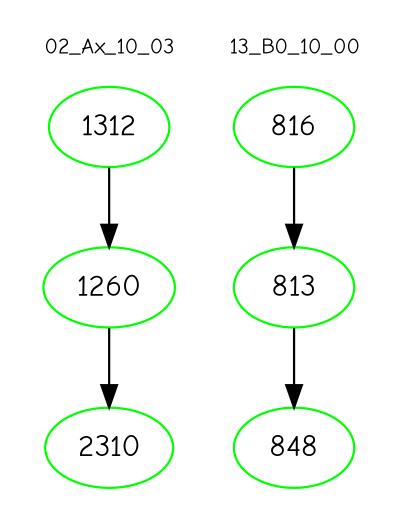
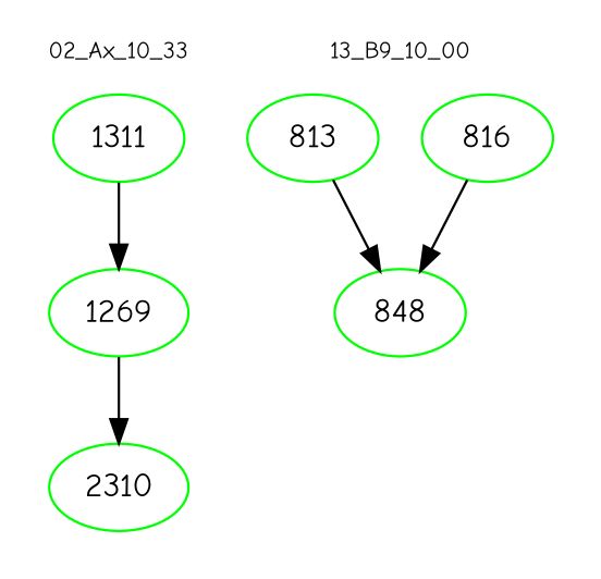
  digraph {
    fontname="Comic Neue"
    node [color=green fontname="Comic Neue"]
    edge [color=black fontname="Comic Neue"]
-   n1 [label=1312]
-   n2 [label=1260]
+   n1 [label=1311]
+   n2 [label=1269]
    n3 [label=2310]
    n4 [label=816]
    n5 [label=813]
    n6 [label=848]
    subgraph cluster_1 {
      color=white
      fontsize=10
-     label="02_Ax_10_03"
+     label="02_Ax_10_33"
      n1
      n2
      n3
    }
    subgraph cluster_2 {
      color=white
      fontsize=10
-     label="13_B0_10_00"
+     label="13_B9_10_00"
      n4
      n5
      n6
    }
    n1 -> n2
    n2 -> n3
-   n4 -> n5
+   n4 -> n6
    n5 -> n6
  }
